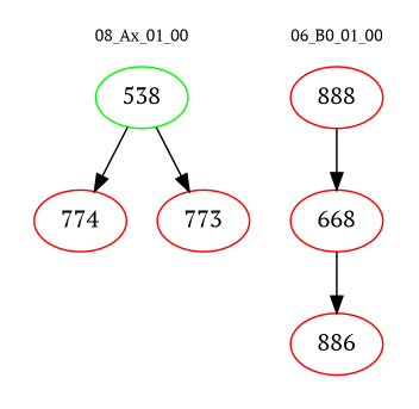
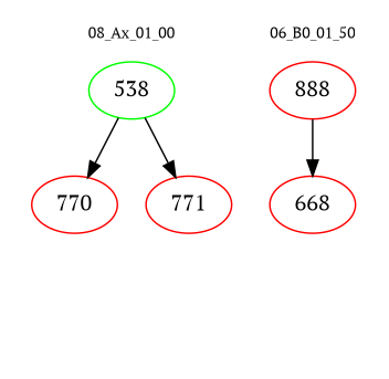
  digraph {
    fontname="PT Serif"
    node [color=red fontname="PT Serif"]
    edge [color=black fontname="PT Serif"]
    n1 [color=green label=538]
-   n2 [label=774]
-   n3 [label=773]
+   n2 [label=770]
+   n3 [label=771]
    n4 [label=668]
    n5 [label=888]
-   n6 [label=886]
    subgraph cluster_1 {
      color=white
      fontsize=10
      label="08_Ax_01_00"
      n1
      n2
      n3
    }
    subgraph cluster_2 {
      color=white
      fontsize=10
-     label="06_B0_01_00"
+     label="06_B0_01_50"
      n4
      n5
-     n6
    }
    n1 -> n2
    n1 -> n3
-   n4 -> n6
    n5 -> n4
  }
